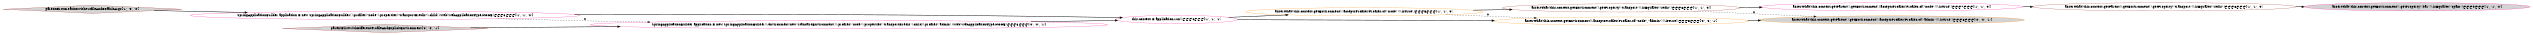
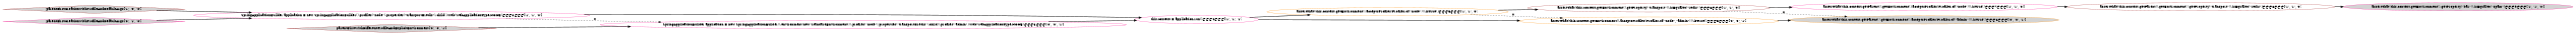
  digraph {
    rankdir=LR
    node [fillcolor=white shape=ellipse style=filled color=deeppink]
    edge [style=bold]
    n1 [label="SpringApplicationBuilder application = new SpringApplicationBuilder().environment(new StandardEnvironment()).profiles(\"node\").properties(\"transport=redis\").child().profiles(\"admin\").web(WebApplicationType.NONE)@@@3@@@['0', '0', '1']"]
    n2 [label="this.context = application.run()@@@4@@@['1', '1', '1']"]
    n3 [label="assertThat(this.context.getEnvironment().acceptsProfiles(Profiles.of(\"node\"))).isTrue()@@@5@@@['1', '1', '0']" color=darkorange]
    n4 [label="assertThat(this.context.getEnvironment().acceptsProfiles(Profiles.of(\"node\",\"admin\"))).isTrue()@@@5@@@['0', '0', '1']" color=darkorange]
    n5 [label="assertThat(this.context.getEnvironment().getProperty(\"transport\")).isEqualTo(\"redis\")@@@6@@@['1', '1', '0']" color=brown]
    n6 [fillcolor=lightgray label="parentFirstCreationWithProfileAndDefaultArgs['1', '0', '0']" shape=diamond color=brown]
    n7 [label="SpringApplicationBuilder application = new SpringApplicationBuilder().profiles(\"node\").properties(\"transport=redis\").child().web(WebApplicationType.NONE)@@@3@@@['1', '1', '0']"]
    n8 [label="assertThat(this.context.getParent().getEnvironment().acceptsProfiles(Profiles.of(\"node\"))).isTrue()@@@7@@@['1', '1', '0']"]
    n9 [label="assertThat(this.context.getParent().getEnvironment().getProperty(\"transport\")).isEqualTo(\"redis\")@@@8@@@['1', '1', '0']" color=brown]
+   n10 [fillcolor=lightgray label="parentFirstCreationWithProfileAndDefaultArgs['0', '1', '0']" shape=diamond]
    n11 [fillcolor=lightgray label="assertThat(this.context.getParent().getEnvironment().acceptsProfiles(Profiles.of(\"admin\"))).isTrue()@@@6@@@['0', '0', '1']" color=darkorange]
    n12 [fillcolor=lightgray label="parentFirstWithDifferentProfileAndExplicitEnvironment['0', '0', '1']" shape=diamond color=brown]
    n13 [fillcolor=lightgray label="assertThat(this.context.getEnvironment().getProperty(\"bar\")).isEqualTo(\"spam\")@@@9@@@['1', '1', '0']"]
    n1 -> n2
    n2 -> n3
    n2 -> n4
    n3 -> n4 [label=0 style=dashed]
    n3 -> n5
    n4 -> n11
    n5 -> n8
    n5 -> n11 [label=0 style=dashed]
    n6 -> n7
    n7 -> n1 [label=0 style=dashed]
    n7 -> n2
    n8 -> n9
    n9 -> n13
+   n10 -> n7
    n12 -> n1
  }
